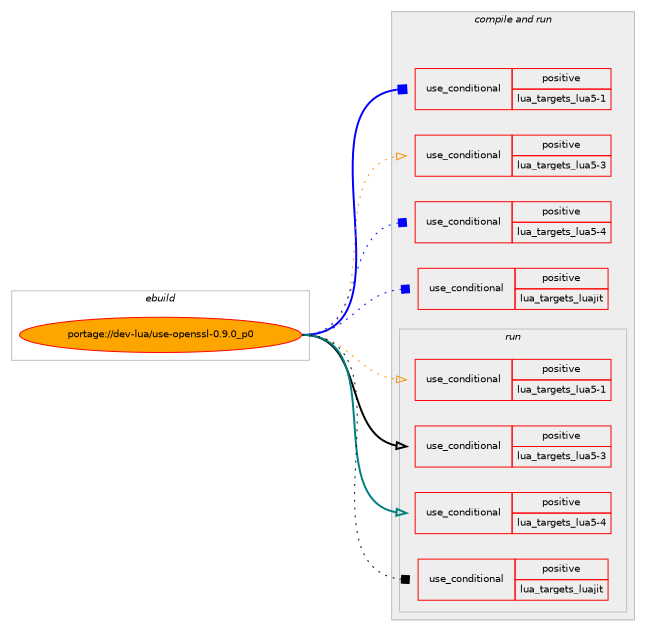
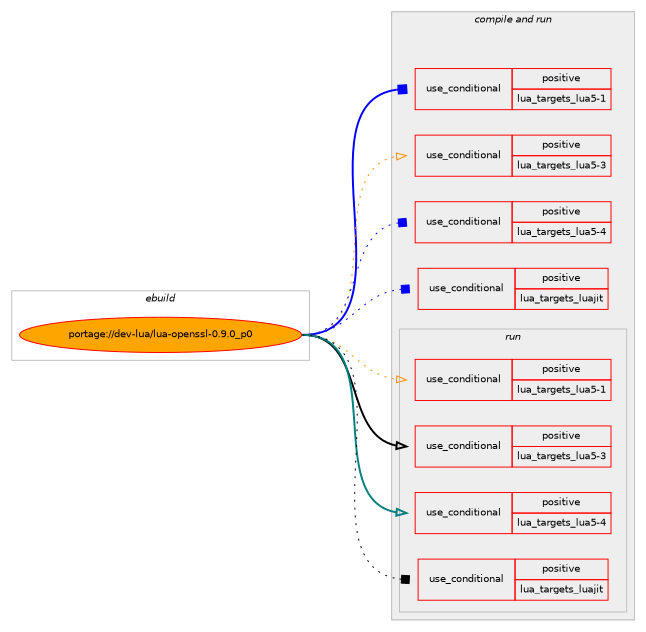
  digraph {
    compound=true
    concentrate=true
    fontname=Helvetica
    fontsize=10
    newrank=true
    rankdir=LR
    ranksep=1.5
    node [color=red fontname=Helvetica fontsize=10 shape=none]
    edge [arrowhead=box headport=w style=dotted tailport=e weight=20 color=blue]
-   n1 [label="portage://dev-lua/use-openssl-0.9.0_p0" width=4 style=filled fillcolor=orange shape=""]
+   n1 [label="portage://dev-lua/lua-openssl-0.9.0_p0" width=4 style=filled fillcolor=orange shape=""]
    n2 [label=<<TABLE BORDER="0" CELLBORDER="1" CELLSPACING="0" CELLPADDING="4"><TR><TD ROWSPAN="3" CELLPADDING="10">use_conditional</TD></TR><TR><TD>positive</TD></TR><TR><TD>lua_targets_lua5-1</TD></TR></TABLE>>]
    n3 [label=<<TABLE BORDER="0" CELLBORDER="1" CELLSPACING="0" CELLPADDING="4"><TR><TD ROWSPAN="3" CELLPADDING="10">use_conditional</TD></TR><TR><TD>positive</TD></TR><TR><TD>lua_targets_lua5-3</TD></TR></TABLE>>]
    n4 [label=<<TABLE BORDER="0" CELLBORDER="1" CELLSPACING="0" CELLPADDING="4"><TR><TD ROWSPAN="3" CELLPADDING="10">use_conditional</TD></TR><TR><TD>positive</TD></TR><TR><TD>lua_targets_lua5-4</TD></TR></TABLE>>]
    n5 [label=<<TABLE BORDER="0" CELLBORDER="1" CELLSPACING="0" CELLPADDING="4"><TR><TD ROWSPAN="3" CELLPADDING="10">use_conditional</TD></TR><TR><TD>positive</TD></TR><TR><TD>lua_targets_luajit</TD></TR></TABLE>>]
    n6 [label=<<TABLE BORDER="0" CELLBORDER="1" CELLSPACING="0" CELLPADDING="4"><TR><TD ROWSPAN="3" CELLPADDING="10">use_conditional</TD></TR><TR><TD>positive</TD></TR><TR><TD>lua_targets_lua5-1</TD></TR></TABLE>>]
    n7 [label=<<TABLE BORDER="0" CELLBORDER="1" CELLSPACING="0" CELLPADDING="4"><TR><TD ROWSPAN="3" CELLPADDING="10">use_conditional</TD></TR><TR><TD>positive</TD></TR><TR><TD>lua_targets_lua5-3</TD></TR></TABLE>>]
    n8 [label=<<TABLE BORDER="0" CELLBORDER="1" CELLSPACING="0" CELLPADDING="4"><TR><TD ROWSPAN="3" CELLPADDING="10">use_conditional</TD></TR><TR><TD>positive</TD></TR><TR><TD>lua_targets_lua5-4</TD></TR></TABLE>>]
    n9 [label=<<TABLE BORDER="0" CELLBORDER="1" CELLSPACING="0" CELLPADDING="4"><TR><TD ROWSPAN="3" CELLPADDING="10">use_conditional</TD></TR><TR><TD>positive</TD></TR><TR><TD>lua_targets_luajit</TD></TR></TABLE>>]
    subgraph cluster_1 {
      color=gray
      label=<<i>ebuild</i>>
      rank=same
      n1
    }
    subgraph cluster_2 {
      color=gray
      label=<<i>dependencies</i>>
      subgraph cluster_3 {
        color=gray
        fillcolor="#eeeeee"
        label=<<i>compile</i>>
        style=filled
        subgraph sub_4 {
          color=gray
          fillcolor="#eeeeee"
          label=<<i>compile</i>>
          style=filled
          n2
        }
        subgraph sub_5 {
          color=gray
          fillcolor="#eeeeee"
          label=<<i>compile</i>>
          style=filled
          n3
        }
        subgraph sub_6 {
          color=gray
          fillcolor="#eeeeee"
          label=<<i>compile</i>>
          style=filled
          n4
        }
        subgraph sub_7 {
          color=gray
          fillcolor="#eeeeee"
          label=<<i>compile</i>>
          style=filled
          n5
        }
      }
      subgraph cluster_8 {
        color=gray
        fillcolor="#eeeeee"
        label=<<i>compile and run</i>>
        style=filled
      }
      subgraph cluster_9 {
        color=gray
        fillcolor="#eeeeee"
        label=<<i>run</i>>
        style=filled
        subgraph sub_10 {
          color=gray
          fillcolor="#eeeeee"
          label=<<i>run</i>>
          style=filled
          n6
        }
        subgraph sub_11 {
          color=gray
          fillcolor="#eeeeee"
          label=<<i>run</i>>
          style=filled
          n7
        }
        subgraph sub_12 {
          color=gray
          fillcolor="#eeeeee"
          label=<<i>run</i>>
          style=filled
          n8
        }
        subgraph sub_13 {
          color=gray
          fillcolor="#eeeeee"
          label=<<i>run</i>>
          style=filled
          n9
        }
      }
    }
    subgraph cluster_14 {
      color=gray
      label=<<i>candidates</i>>
      rank=same
    }
    n1 -> n2 [style=bold]
    n1 -> n3 [arrowhead=onormal color=darkorange]
    n1 -> n4
    n1 -> n5
    n1 -> n6 [arrowhead=onormal color=darkorange]
    n1 -> n7 [arrowhead=onormal style=bold color=black]
    n1 -> n8 [arrowhead=onormal style=bold color=teal]
    n1 -> n9 [color=black]
  }
